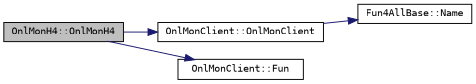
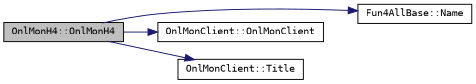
  digraph {
    fontname="DejaVu Sans Mono"
    rankdir=LR
    node [color=black fontname="DejaVu Sans Mono" fontsize=10 shape=record]
    edge [color=midnightblue fontname="DejaVu Sans Mono" fontsize=10 labelfontname=FreeSans labelfontsize=10 style=solid]
    n1 [fillcolor=grey75 fontcolor=black height=0.2 label="OnlMonH4::OnlMonH4" style=filled width=0.4]
    n2 [height=0.2 label="Fun4AllBase::Name" width=0.4]
    n3 [height=0.2 label="OnlMonClient::OnlMonClient" width=0.4]
-   n4 [height=0.2 label="OnlMonClient::Fun" width=0.4]
-   n3 -> n2
+   n4 [height=0.2 label="OnlMonClient::Title" width=0.4]
+   n1 -> n2
    n1 -> n3
    n1 -> n4
  }
